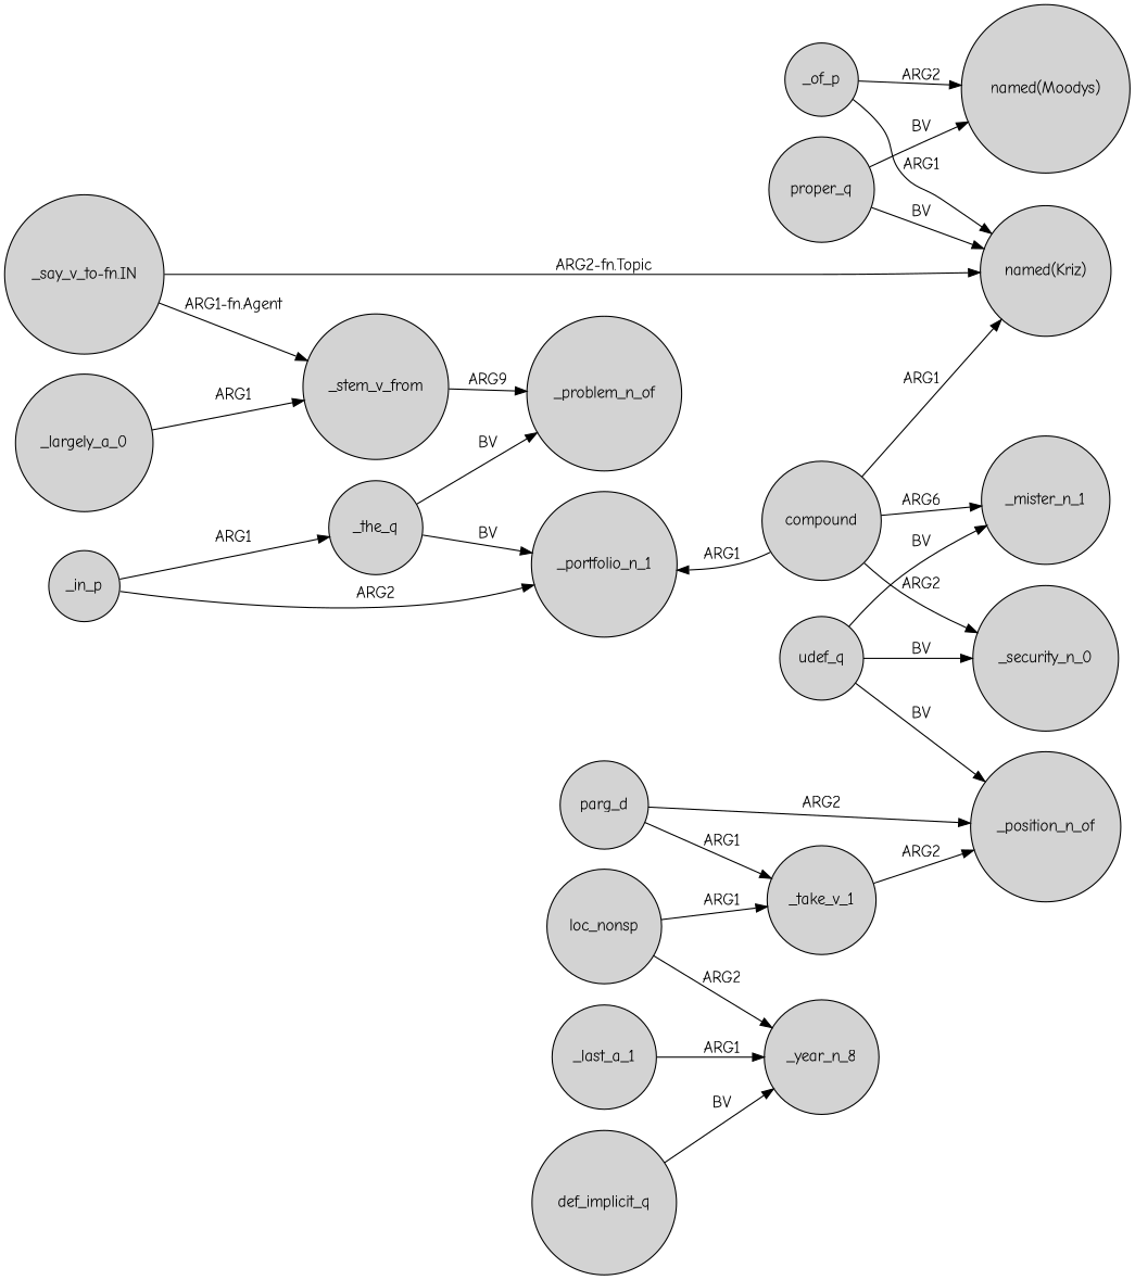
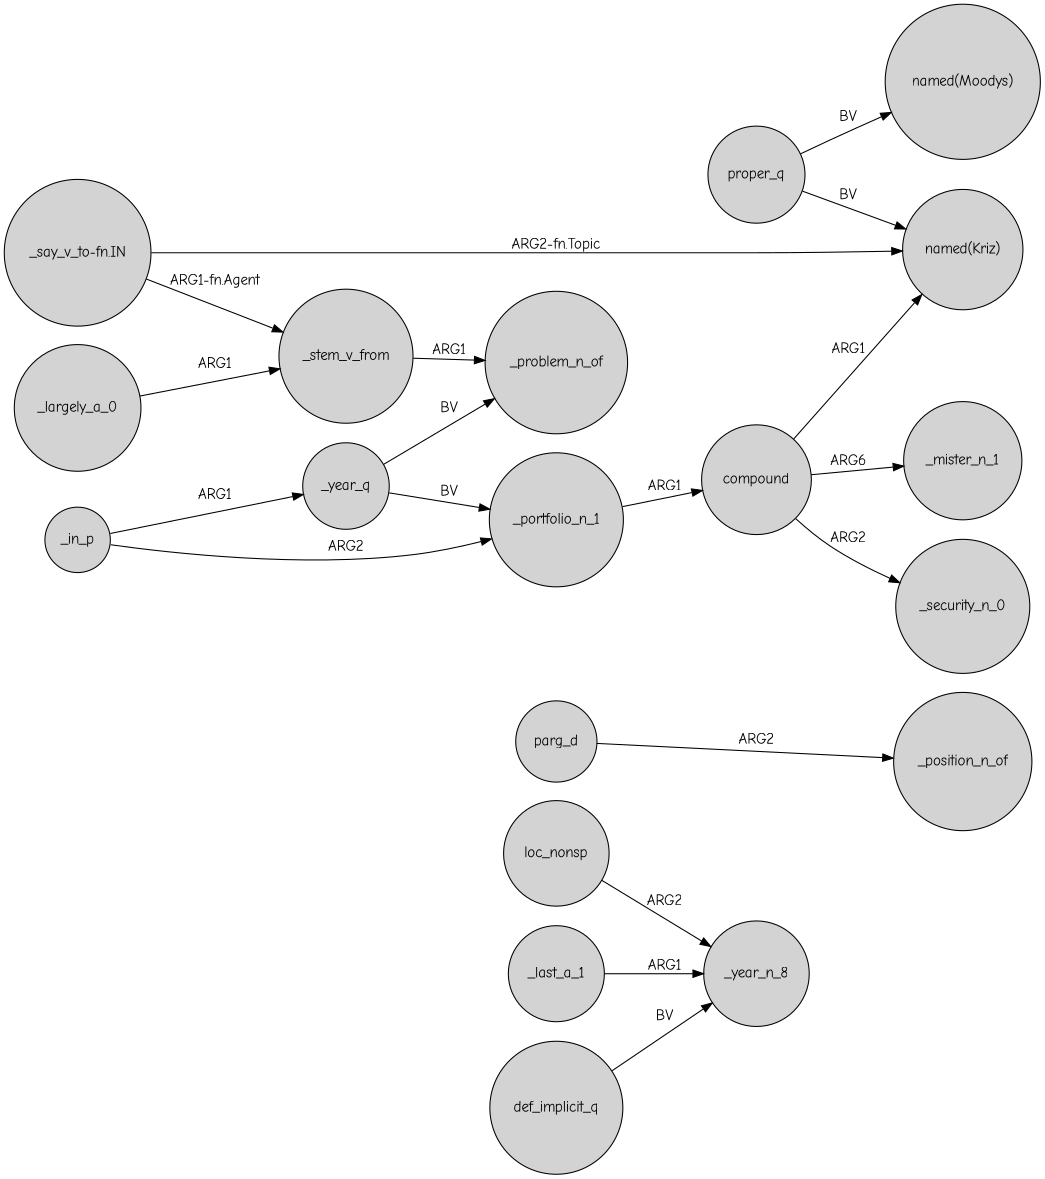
  digraph {
    fontname="Comic Neue"
    rankdir=LR
    node [fontname="Comic Neue" shape=circle style=filled]
    edge [fontname="Comic Neue"]
-   _of_p
    "named(Kriz)"
    "named(Moodys)"
    "_say_v_to-fn.IN"
    _stem_v_from
    _problem_n_of
-   _the_q
+   _the_q [label=_year_q]
    _portfolio_n_1
    n9 [label=_year_n_8]
    def_implicit_q
    proper_q
    compound
    _mister_n_1
    n14 [label=_security_n_0]
-   udef_q
    _position_n_of
    n17 [label=_largely_a_0]
    _in_p
    loc_nonsp
-   _take_v_1
    _last_a_1
    parg_d
-   _of_p -> "named(Kriz)" [label=ARG1]
-   _of_p -> "named(Moodys)" [label=ARG2]
    "_say_v_to-fn.IN" -> "named(Kriz)" [label="ARG2-fn.Topic"]
    "_say_v_to-fn.IN" -> _stem_v_from [label="ARG1-fn.Agent"]
-   _stem_v_from -> _problem_n_of [label=ARG9]
+   _stem_v_from -> _problem_n_of [label=ARG1]
    _the_q -> _problem_n_of [label=BV]
    _the_q -> _portfolio_n_1 [label=BV]
    def_implicit_q -> n9 [label=BV]
    proper_q -> "named(Kriz)" [label=BV]
    proper_q -> "named(Moodys)" [label=BV]
    compound -> "named(Kriz)" [label=ARG1]
-   compound -> _portfolio_n_1 [label=ARG1]
+   _portfolio_n_1 -> compound [label=ARG1]
    compound -> _mister_n_1 [label=ARG6]
    compound -> n14 [label=ARG2]
-   udef_q -> _mister_n_1 [label=BV]
-   udef_q -> n14 [label=BV]
-   udef_q -> _position_n_of [label=BV]
    n17 -> _stem_v_from [label=ARG1]
    _in_p -> _the_q [label=ARG1]
    _in_p -> _portfolio_n_1 [label=ARG2]
    loc_nonsp -> n9 [label=ARG2]
-   loc_nonsp -> _take_v_1 [label=ARG1]
-   _take_v_1 -> _position_n_of [label=ARG2]
    _last_a_1 -> n9 [label=ARG1]
    parg_d -> _position_n_of [label=ARG2]
-   parg_d -> _take_v_1 [label=ARG1]
  }
